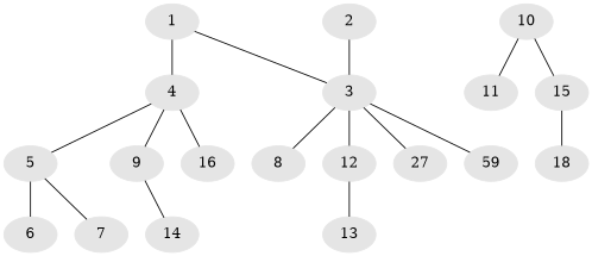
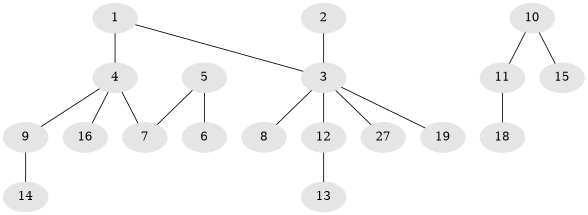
  graph {
    node [color=gray90 style=filled]
    edge [weight=1.0]
    1
    4
    3
    2
    5
    9
    16
    8
    12
    n10 [label=27]
-   19 [label=59]
+   19
    13
    6
    7
    14
    10
    11
    15
    18
    1 -- 4 [weight=3.0]
    1 -- 3
-   4 -- 5
+   4 -- 7
    4 -- 9
    4 -- 16
    3 -- 8
    3 -- 12
    3 -- n10
    3 -- 19
    2 -- 3
    5 -- 6 [weight=4.0]
    5 -- 7
    9 -- 14
    12 -- 13
    10 -- 11
    10 -- 15
-   15 -- 18
+   11 -- 18
  }
